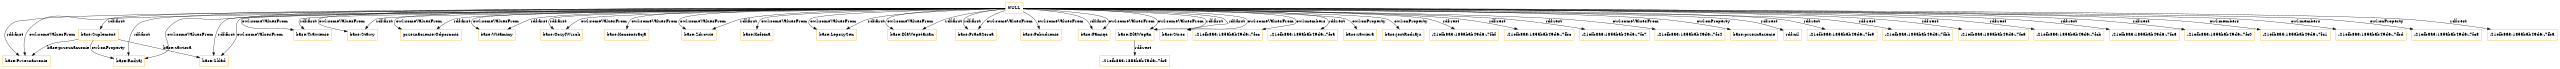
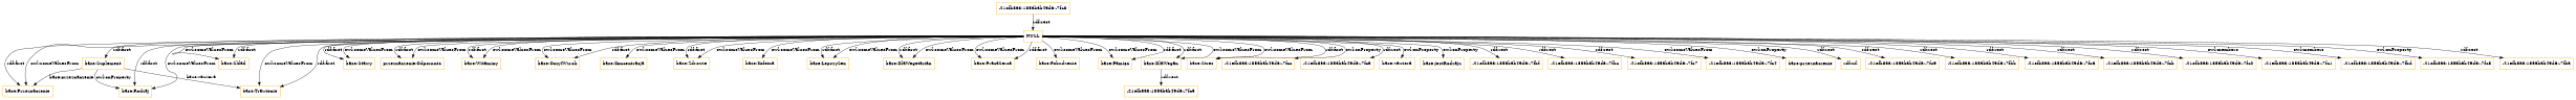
  digraph {
    rankdir=TB
    node [color=orange shape=rectangle]
    "base:Suplement"
    "base:Przeznaczenie"
    "base:Rodzaj"
    "base:Sklad"
    NULL
    "base:Trawienie"
    "base:Stawy"
    n8 [label="przeznaczenie:Odporność"]
    "base:Witaminy"
    "base:OczyIWzrok"
    "base:Koncentracja"
    "base:Zdrowie"
    "base:Kofeina"
    "base:LepszySen"
    "base:DlaWegetarian"
    "base:PracaSerca"
    "base:Pobudzenie"
    "base:Pamięć"
    "base:DlaWegan"
    "base:Stres"
    "-21efb8a3:185abab49d6:-7fcc"
    "-21efb8a3:185abab49d6:-7fca"
    "base:zawiera"
    "base:jestRodzaju"
    "-21efb8a3:185abab49d6:-7fbf"
    "-21efb8a3:185abab49d6:-7fbc"
    "-21efb8a3:185abab49d6:-7fc7"
    "-21efb8a3:185abab49d6:-7fc4"
    "base:przeznaczenie"
    "rdf:nil"
    "-21efb8a3:185abab49d6:-7fc9"
    "-21efb8a3:185abab49d6:-7fbb"
    "-21efb8a3:185abab49d6:-7fc6"
    "-21efb8a3:185abab49d6:-7fcb"
    "-21efb8a3:185abab49d6:-7fc3"
    "-21efb8a3:185abab49d6:-7fc0"
    "-21efb8a3:185abab49d6:-7fc1"
    "-21efb8a3:185abab49d6:-7fbd"
    "-21efb8a3:185abab49d6:-7fc8"
    "-21efb8a3:185abab49d6:-7fba"
    "-21efb8a3:185abab49d6:-7fc5"
    "base:Suplement" -> "base:Przeznaczenie" [label="base:przeznaczenie"]
    "base:Suplement" -> "base:Rodzaj" [label="owl:onProperty"]
-   "base:Suplement" -> "base:Sklad" [label="base:zawiera"]
+   "base:Suplement" -> "base:Trawienie" [label="base:zawiera"]
    NULL -> "base:Suplement" [label="rdf:first"]
    NULL -> "base:Przeznaczenie" [label="owl:someValuesFrom"]
    NULL -> "base:Przeznaczenie" [label="rdf:first"]
    NULL -> "base:Rodzaj" [label="rdf:first"]
    NULL -> "base:Rodzaj" [label="owl:someValuesFrom"]
    NULL -> "base:Sklad" [label="rdf:first"]
    NULL -> "base:Sklad" [label="owl:someValuesFrom"]
    NULL -> "base:Trawienie" [label="owl:someValuesFrom"]
    NULL -> "base:Trawienie" [label="rdf:first"]
    NULL -> "base:Stawy" [label="owl:someValuesFrom"]
    NULL -> "base:Stawy" [label="rdf:first"]
    NULL -> n8 [label="owl:someValuesFrom"]
    NULL -> n8 [label="rdf:first"]
    NULL -> "base:Witaminy" [label="owl:someValuesFrom"]
    NULL -> "base:Witaminy" [label="rdf:first"]
    NULL -> "base:OczyIWzrok" [label="rdf:first"]
    NULL -> "base:OczyIWzrok" [label="owl:someValuesFrom"]
    NULL -> "base:Koncentracja" [label="owl:someValuesFrom"]
    NULL -> "base:Zdrowie" [label="owl:someValuesFrom"]
    NULL -> "base:Zdrowie" [label="rdf:first"]
    NULL -> "base:Kofeina" [label="owl:someValuesFrom"]
    NULL -> "base:LepszySen" [label="owl:someValuesFrom"]
    NULL -> "base:LepszySen" [label="rdf:first"]
    NULL -> "base:DlaWegetarian" [label="owl:someValuesFrom"]
    NULL -> "base:DlaWegetarian" [label="rdf:first"]
    NULL -> "base:PracaSerca" [label="rdf:first"]
    NULL -> "base:PracaSerca" [label="owl:someValuesFrom"]
    NULL -> "base:Pobudzenie" [label="owl:someValuesFrom"]
    NULL -> "base:Pamięć" [label="rdf:first"]
    NULL -> "base:Pamięć" [label="owl:someValuesFrom"]
    NULL -> "base:DlaWegan" [label="owl:someValuesFrom"]
    NULL -> "base:DlaWegan" [label="rdf:first"]
    NULL -> "base:Stres" [label="rdf:first"]
    NULL -> "base:Stres" [label="owl:someValuesFrom"]
-   NULL -> "-21efb8a3:185abab49d6:-7fcc" [label="owl:members"]
+   NULL -> "-21efb8a3:185abab49d6:-7fcc" [label="owl:onProperty"]
    NULL -> "-21efb8a3:185abab49d6:-7fca" [label="rdf:rest"]
    NULL -> "base:zawiera" [label="owl:onProperty"]
    NULL -> "base:jestRodzaju" [label="owl:onProperty"]
    NULL -> "-21efb8a3:185abab49d6:-7fbf" [label="rdf:rest"]
    NULL -> "-21efb8a3:185abab49d6:-7fbc" [label="rdf:rest"]
    NULL -> "-21efb8a3:185abab49d6:-7fc7" [label="rdf:rest"]
    NULL -> "-21efb8a3:185abab49d6:-7fc4" [label="owl:someValuesFrom"]
    NULL -> "base:przeznaczenie" [label="owl:onProperty"]
    NULL -> "rdf:nil" [label="rdf:rest"]
    NULL -> "-21efb8a3:185abab49d6:-7fc9" [label="rdf:rest"]
    NULL -> "-21efb8a3:185abab49d6:-7fbb" [label="rdf:rest"]
    NULL -> "-21efb8a3:185abab49d6:-7fc6" [label="rdf:rest"]
    NULL -> "-21efb8a3:185abab49d6:-7fcb" [label="rdf:rest"]
-   NULL -> "-21efb8a3:185abab49d6:-7fc3" [label="rdf:rest"]
+   "-21efb8a3:185abab49d6:-7fc3" -> NULL [label="rdf:rest"]
    NULL -> "-21efb8a3:185abab49d6:-7fc0" [label="rdf:rest"]
    NULL -> "-21efb8a3:185abab49d6:-7fc1" [label="owl:members"]
    NULL -> "-21efb8a3:185abab49d6:-7fbd" [label="owl:members"]
    NULL -> "-21efb8a3:185abab49d6:-7fc8" [label="owl:onProperty"]
    NULL -> "-21efb8a3:185abab49d6:-7fba" [label="rdf:rest"]
    "base:DlaWegan" -> "-21efb8a3:185abab49d6:-7fc5" [label="rdf:rest"]
  }
